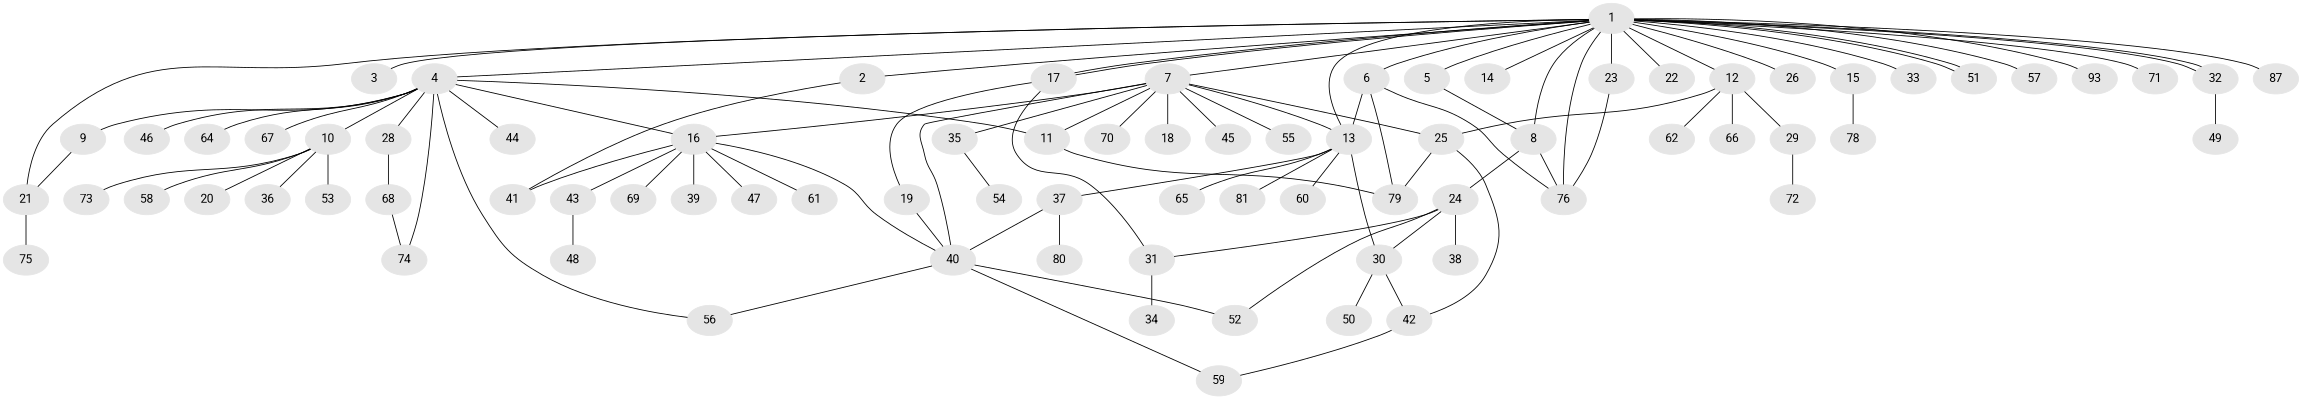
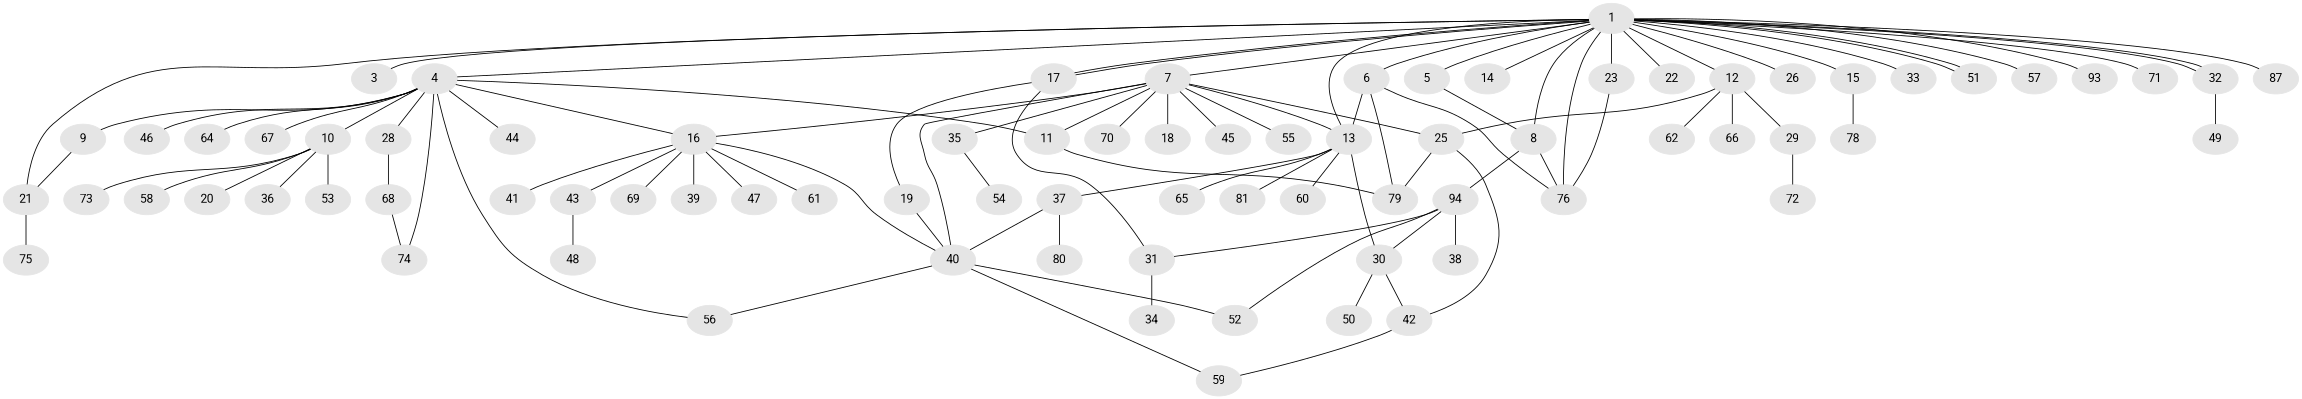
  graph {
    fontname=Roboto
    node [color=gray90 fontname=Roboto style=filled]
    edge [fontname=Roboto]
    1
-   2
    3
    4
    5
    6
    7
    8
    12
    13
    14
    15
    17
    21
    22
    23
    26
    32
    33
    51
    57
    n22 [label=93]
    71
    76
    n25 [label=87]
    41
    9
    10
    11
    16
    28
    44
    46
    56
    64
    67
    74
    79
    18
    25
    35
    40
    45
    55
    70
-   24
+   24 [label=94]
    29
    62
    66
    30
    37
    60
    65
    81
    78
    19
    31
    75
    49
    58
    20
    36
    53
    73
    39
    43
    47
    61
    69
    68
    42
    54
    52
    59
    38
    72
    50
    80
    48
    34
-   1 -- 2
    1 -- 3
    1 -- 4
    1 -- 5
    1 -- 6
    1 -- 7
    1 -- 8
    1 -- 12
    1 -- 13
    1 -- 14
    1 -- 15
    1 -- 17
    1 -- 17
    1 -- 21
    1 -- 22
    1 -- 23
    1 -- 26
    1 -- 32
    1 -- 32
    1 -- 33
    1 -- 51
    1 -- 51
    1 -- 57
    1 -- n22
    1 -- 71
    1 -- 76
    1 -- n25
-   2 -- 41
    4 -- 9
    4 -- 10
    4 -- 11
    4 -- 16
    4 -- 28
    4 -- 44
    4 -- 46
    4 -- 56
    4 -- 64
    4 -- 67
    4 -- 74
    5 -- 8
    6 -- 13
    6 -- 76
    6 -- 79
    7 -- 13
    7 -- 11
    7 -- 16
    7 -- 18
    7 -- 25
    7 -- 35
    7 -- 40
    7 -- 45
    7 -- 55
    7 -- 70
    8 -- 76
    8 -- 24
    12 -- 25
    12 -- 29
    12 -- 62
    12 -- 66
    13 -- 30
    13 -- 37
    13 -- 60
    13 -- 65
    13 -- 81
    15 -- 78
    17 -- 19
    17 -- 31
    21 -- 75
    23 -- 76
    32 -- 49
    9 -- 21
    10 -- 58
    10 -- 20
    10 -- 36
    10 -- 53
    10 -- 73
    11 -- 79
    16 -- 41
    16 -- 40
    16 -- 39
    16 -- 43
    16 -- 47
    16 -- 61
    16 -- 69
    28 -- 68
    25 -- 79
    25 -- 42
    35 -- 54
    40 -- 56
    40 -- 52
    40 -- 59
    24 -- 30
    24 -- 31
    24 -- 52
    24 -- 38
    29 -- 72
    30 -- 42
    30 -- 50
    37 -- 40
    37 -- 80
    19 -- 40
    31 -- 34
    43 -- 48
    68 -- 74
    42 -- 59
  }
